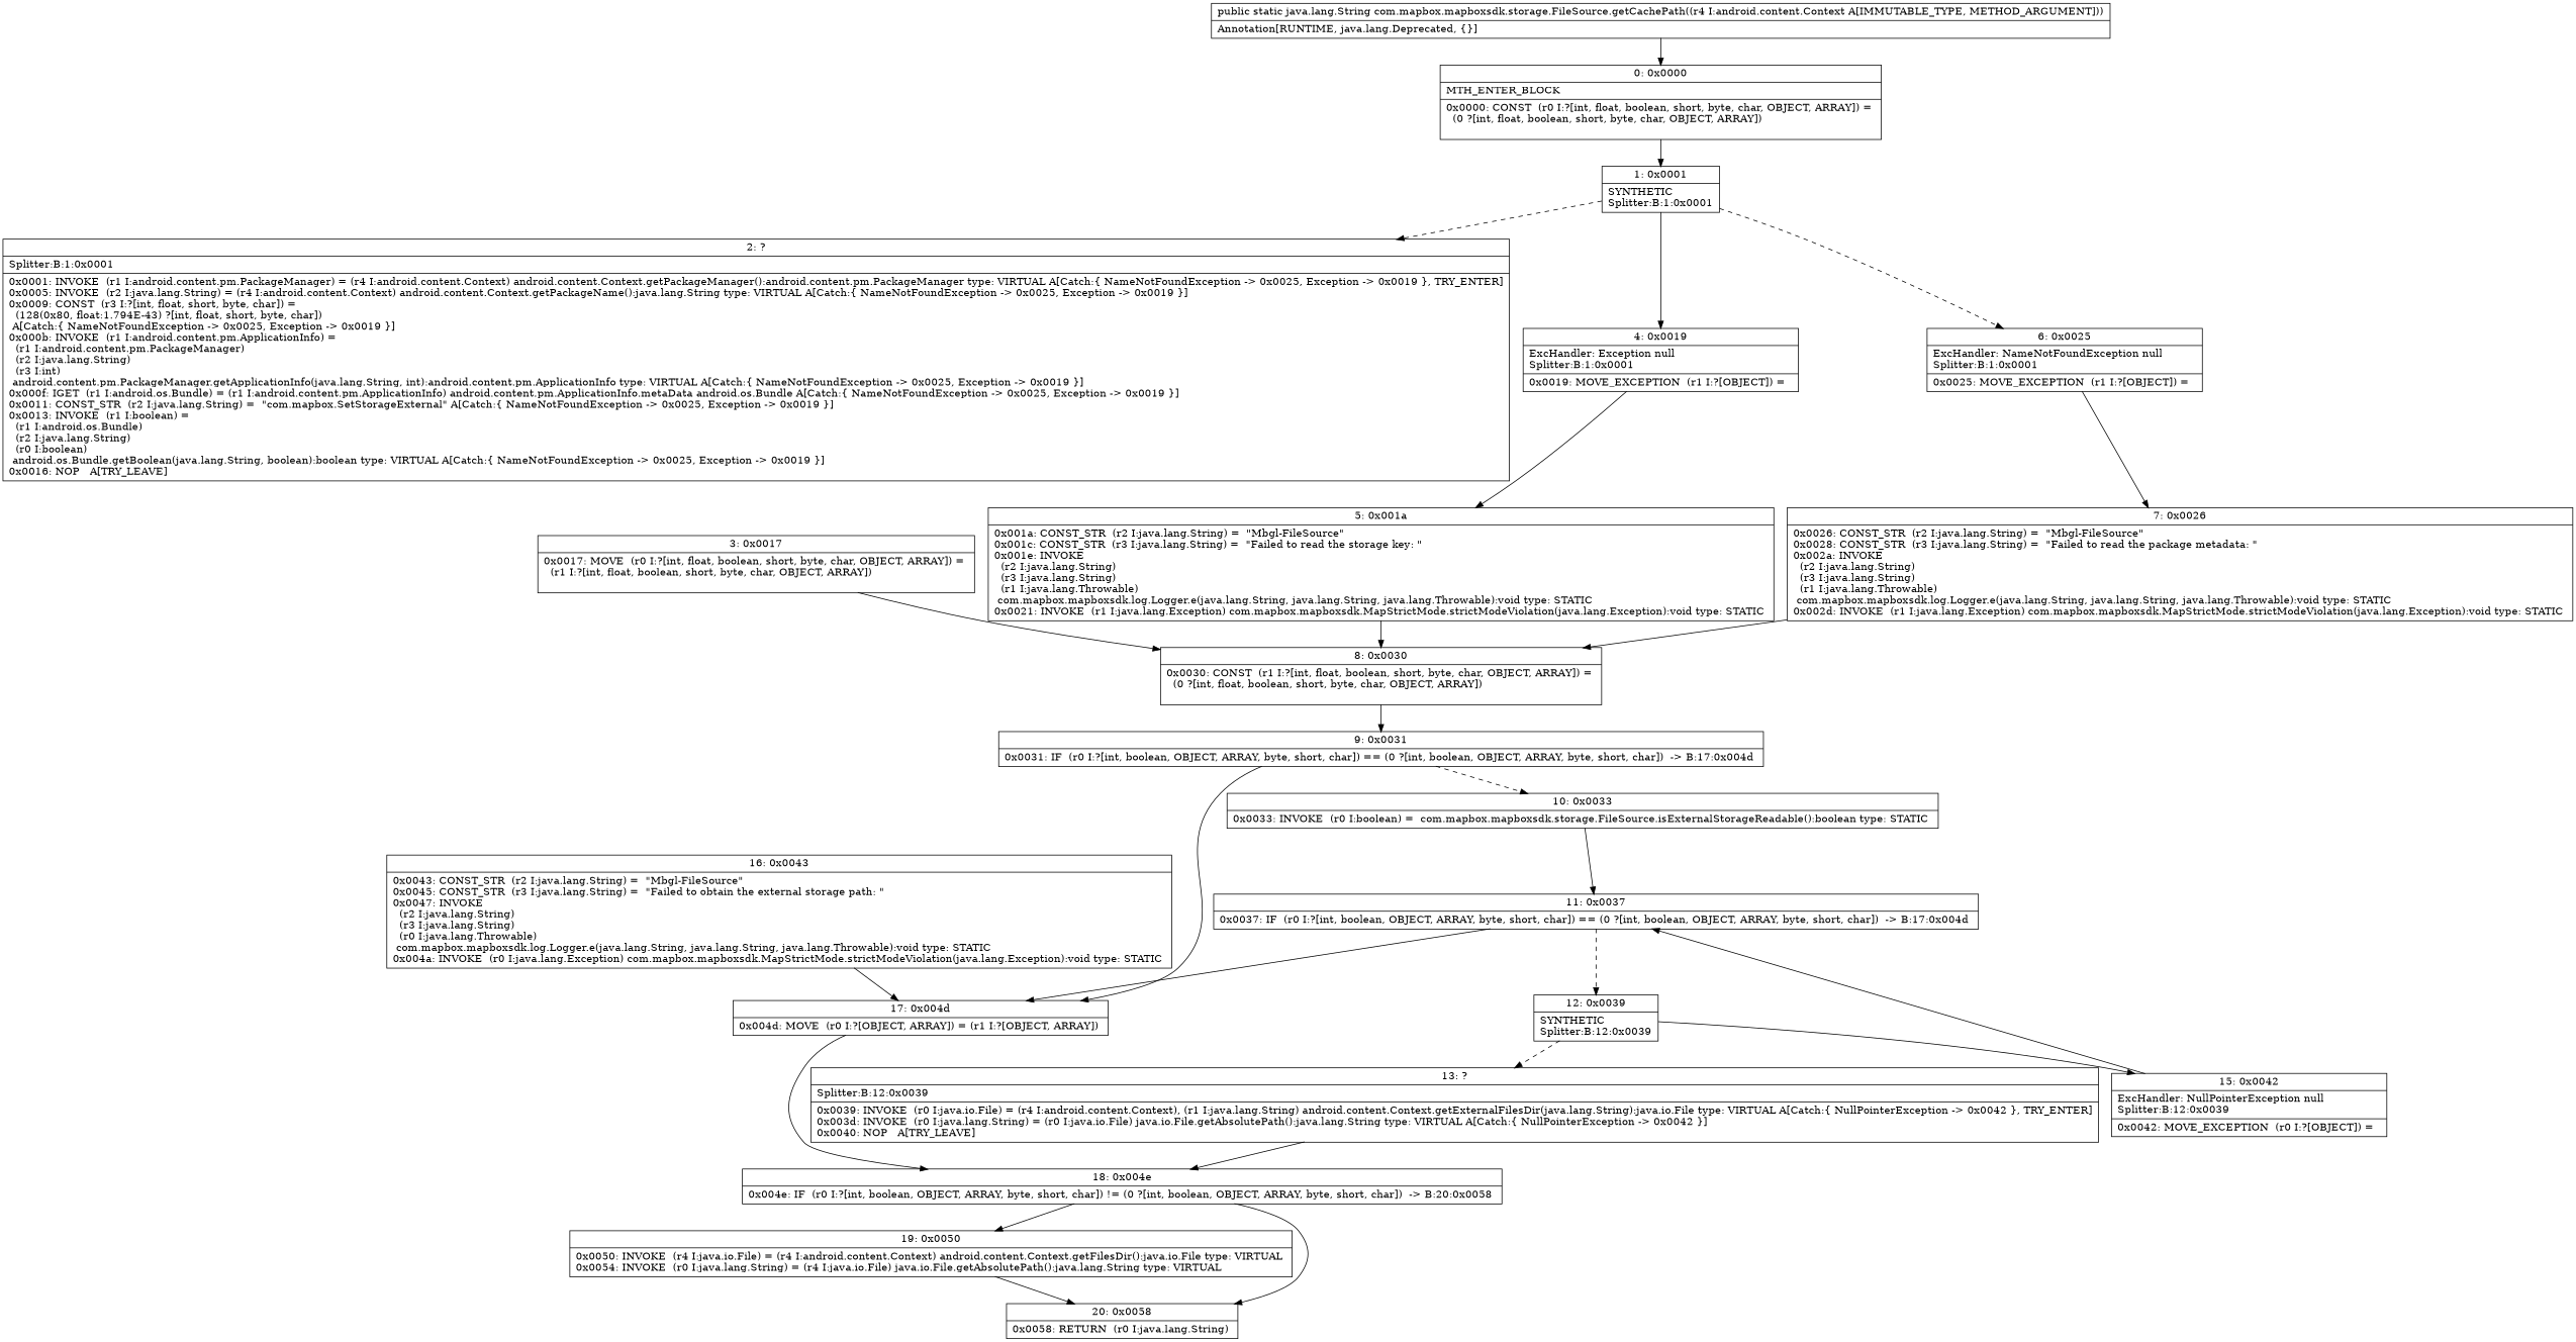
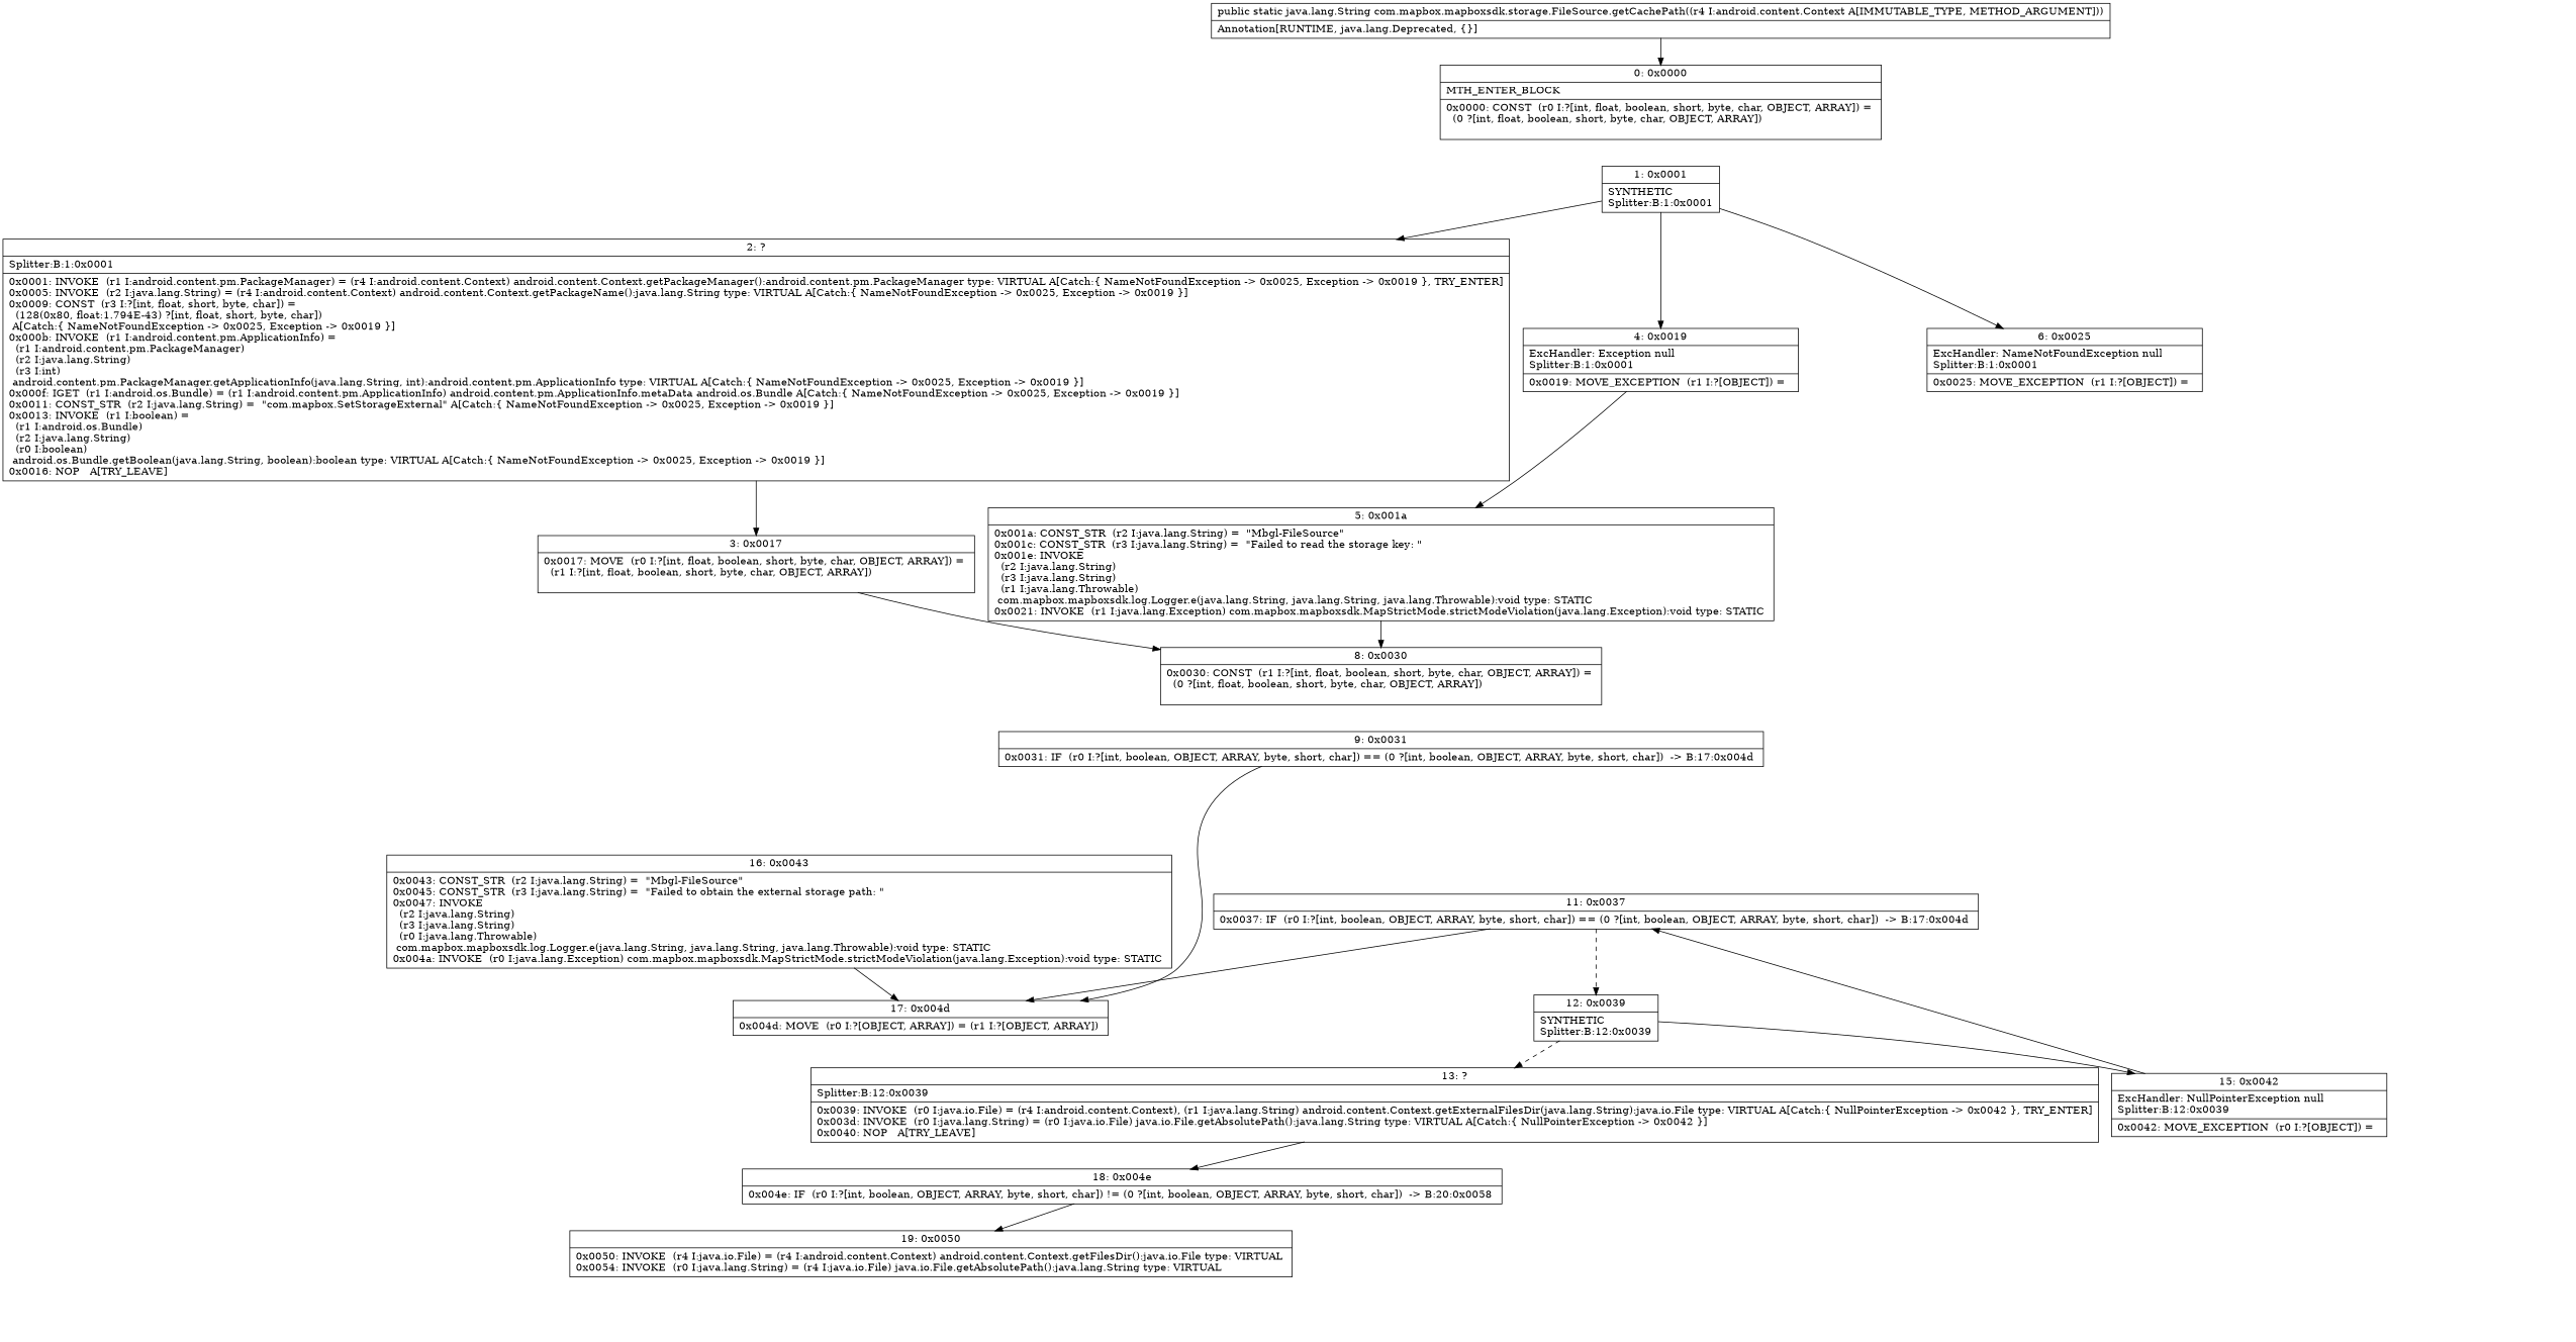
  digraph {
    node [shape=record]
    n1 [label="{0\:\ 0x0000|MTH_ENTER_BLOCK\l|0x0000: CONST  (r0 I:?[int, float, boolean, short, byte, char, OBJECT, ARRAY]) = \l  (0 ?[int, float, boolean, short, byte, char, OBJECT, ARRAY])\l \l}"]
    n2 [label="{1\:\ 0x0001|SYNTHETIC\lSplitter:B:1:0x0001\l}"]
    n3 [label="{2\:\ ?|Splitter:B:1:0x0001\l|0x0001: INVOKE  (r1 I:android.content.pm.PackageManager) = (r4 I:android.content.Context) android.content.Context.getPackageManager():android.content.pm.PackageManager type: VIRTUAL A[Catch:\{ NameNotFoundException \-\> 0x0025, Exception \-\> 0x0019 \}, TRY_ENTER]\l0x0005: INVOKE  (r2 I:java.lang.String) = (r4 I:android.content.Context) android.content.Context.getPackageName():java.lang.String type: VIRTUAL A[Catch:\{ NameNotFoundException \-\> 0x0025, Exception \-\> 0x0019 \}]\l0x0009: CONST  (r3 I:?[int, float, short, byte, char]) = \l  (128(0x80, float:1.794E\-43) ?[int, float, short, byte, char])\l A[Catch:\{ NameNotFoundException \-\> 0x0025, Exception \-\> 0x0019 \}]\l0x000b: INVOKE  (r1 I:android.content.pm.ApplicationInfo) = \l  (r1 I:android.content.pm.PackageManager)\l  (r2 I:java.lang.String)\l  (r3 I:int)\l android.content.pm.PackageManager.getApplicationInfo(java.lang.String, int):android.content.pm.ApplicationInfo type: VIRTUAL A[Catch:\{ NameNotFoundException \-\> 0x0025, Exception \-\> 0x0019 \}]\l0x000f: IGET  (r1 I:android.os.Bundle) = (r1 I:android.content.pm.ApplicationInfo) android.content.pm.ApplicationInfo.metaData android.os.Bundle A[Catch:\{ NameNotFoundException \-\> 0x0025, Exception \-\> 0x0019 \}]\l0x0011: CONST_STR  (r2 I:java.lang.String) =  \"com.mapbox.SetStorageExternal\" A[Catch:\{ NameNotFoundException \-\> 0x0025, Exception \-\> 0x0019 \}]\l0x0013: INVOKE  (r1 I:boolean) = \l  (r1 I:android.os.Bundle)\l  (r2 I:java.lang.String)\l  (r0 I:boolean)\l android.os.Bundle.getBoolean(java.lang.String, boolean):boolean type: VIRTUAL A[Catch:\{ NameNotFoundException \-\> 0x0025, Exception \-\> 0x0019 \}]\l0x0016: NOP   A[TRY_LEAVE]\l}"]
    n4 [label="{4\:\ 0x0019|ExcHandler: Exception null\lSplitter:B:1:0x0001\l|0x0019: MOVE_EXCEPTION  (r1 I:?[OBJECT]) =  \l}"]
    n5 [label="{6\:\ 0x0025|ExcHandler: NameNotFoundException null\lSplitter:B:1:0x0001\l|0x0025: MOVE_EXCEPTION  (r1 I:?[OBJECT]) =  \l}"]
    n6 [label="{3\:\ 0x0017|0x0017: MOVE  (r0 I:?[int, float, boolean, short, byte, char, OBJECT, ARRAY]) = \l  (r1 I:?[int, float, boolean, short, byte, char, OBJECT, ARRAY])\l \l}"]
    n7 [label="{5\:\ 0x001a|0x001a: CONST_STR  (r2 I:java.lang.String) =  \"Mbgl\-FileSource\" \l0x001c: CONST_STR  (r3 I:java.lang.String) =  \"Failed to read the storage key: \" \l0x001e: INVOKE  \l  (r2 I:java.lang.String)\l  (r3 I:java.lang.String)\l  (r1 I:java.lang.Throwable)\l com.mapbox.mapboxsdk.log.Logger.e(java.lang.String, java.lang.String, java.lang.Throwable):void type: STATIC \l0x0021: INVOKE  (r1 I:java.lang.Exception) com.mapbox.mapboxsdk.MapStrictMode.strictModeViolation(java.lang.Exception):void type: STATIC \l}"]
-   n8 [label="{7\:\ 0x0026|0x0026: CONST_STR  (r2 I:java.lang.String) =  \"Mbgl\-FileSource\" \l0x0028: CONST_STR  (r3 I:java.lang.String) =  \"Failed to read the package metadata: \" \l0x002a: INVOKE  \l  (r2 I:java.lang.String)\l  (r3 I:java.lang.String)\l  (r1 I:java.lang.Throwable)\l com.mapbox.mapboxsdk.log.Logger.e(java.lang.String, java.lang.String, java.lang.Throwable):void type: STATIC \l0x002d: INVOKE  (r1 I:java.lang.Exception) com.mapbox.mapboxsdk.MapStrictMode.strictModeViolation(java.lang.Exception):void type: STATIC \l}"]
    n9 [label="{8\:\ 0x0030|0x0030: CONST  (r1 I:?[int, float, boolean, short, byte, char, OBJECT, ARRAY]) = \l  (0 ?[int, float, boolean, short, byte, char, OBJECT, ARRAY])\l \l}"]
    n10 [label="{9\:\ 0x0031|0x0031: IF  (r0 I:?[int, boolean, OBJECT, ARRAY, byte, short, char]) == (0 ?[int, boolean, OBJECT, ARRAY, byte, short, char])  \-\> B:17:0x004d \l}"]
-   n11 [label="{10\:\ 0x0033|0x0033: INVOKE  (r0 I:boolean) =  com.mapbox.mapboxsdk.storage.FileSource.isExternalStorageReadable():boolean type: STATIC \l}"]
    n12 [label="{17\:\ 0x004d|0x004d: MOVE  (r0 I:?[OBJECT, ARRAY]) = (r1 I:?[OBJECT, ARRAY]) \l}"]
    n13 [label="{11\:\ 0x0037|0x0037: IF  (r0 I:?[int, boolean, OBJECT, ARRAY, byte, short, char]) == (0 ?[int, boolean, OBJECT, ARRAY, byte, short, char])  \-\> B:17:0x004d \l}"]
    n14 [label="{18\:\ 0x004e|0x004e: IF  (r0 I:?[int, boolean, OBJECT, ARRAY, byte, short, char]) != (0 ?[int, boolean, OBJECT, ARRAY, byte, short, char])  \-\> B:20:0x0058 \l}"]
    n15 [label="{12\:\ 0x0039|SYNTHETIC\lSplitter:B:12:0x0039\l}"]
    n16 [label="{13\:\ ?|Splitter:B:12:0x0039\l|0x0039: INVOKE  (r0 I:java.io.File) = (r4 I:android.content.Context), (r1 I:java.lang.String) android.content.Context.getExternalFilesDir(java.lang.String):java.io.File type: VIRTUAL A[Catch:\{ NullPointerException \-\> 0x0042 \}, TRY_ENTER]\l0x003d: INVOKE  (r0 I:java.lang.String) = (r0 I:java.io.File) java.io.File.getAbsolutePath():java.lang.String type: VIRTUAL A[Catch:\{ NullPointerException \-\> 0x0042 \}]\l0x0040: NOP   A[TRY_LEAVE]\l}"]
    n17 [label="{15\:\ 0x0042|ExcHandler: NullPointerException null\lSplitter:B:12:0x0039\l|0x0042: MOVE_EXCEPTION  (r0 I:?[OBJECT]) =  \l}"]
    n18 [label="{19\:\ 0x0050|0x0050: INVOKE  (r4 I:java.io.File) = (r4 I:android.content.Context) android.content.Context.getFilesDir():java.io.File type: VIRTUAL \l0x0054: INVOKE  (r0 I:java.lang.String) = (r4 I:java.io.File) java.io.File.getAbsolutePath():java.lang.String type: VIRTUAL \l}"]
-   n19 [label="{20\:\ 0x0058|0x0058: RETURN  (r0 I:java.lang.String) \l}"]
    n20 [label="{16\:\ 0x0043|0x0043: CONST_STR  (r2 I:java.lang.String) =  \"Mbgl\-FileSource\" \l0x0045: CONST_STR  (r3 I:java.lang.String) =  \"Failed to obtain the external storage path: \" \l0x0047: INVOKE  \l  (r2 I:java.lang.String)\l  (r3 I:java.lang.String)\l  (r0 I:java.lang.Throwable)\l com.mapbox.mapboxsdk.log.Logger.e(java.lang.String, java.lang.String, java.lang.Throwable):void type: STATIC \l0x004a: INVOKE  (r0 I:java.lang.Exception) com.mapbox.mapboxsdk.MapStrictMode.strictModeViolation(java.lang.Exception):void type: STATIC \l}"]
    n21 [label="{public static java.lang.String com.mapbox.mapboxsdk.storage.FileSource.getCachePath((r4 I:android.content.Context A[IMMUTABLE_TYPE, METHOD_ARGUMENT]))  | Annotation[RUNTIME, java.lang.Deprecated, \{\}]\l}"]
-   n1 -> n2
-   n2 -> n3 [style=dashed]
+   n2 -> n3
    n2 -> n4
-   n2 -> n5 [style=dashed]
+   n2 -> n5
+   n3 -> n6
    n4 -> n7
-   n5 -> n8
    n6 -> n9
    n7 -> n9
-   n8 -> n9
-   n9 -> n10
-   n10 -> n11 [style=dashed]
    n10 -> n12
-   n11 -> n13
-   n12 -> n14
    n13 -> n12
    n13 -> n15 [style=dashed]
    n14 -> n18 [style=solid]
-   n14 -> n19
    n15 -> n16 [style=dashed]
    n15 -> n17
    n16 -> n14
    n17 -> n13
-   n18 -> n19
    n20 -> n12
    n21 -> n1
  }
